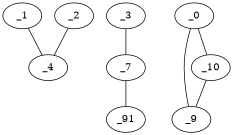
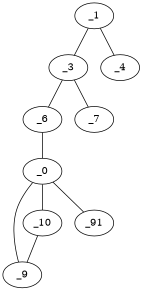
  graph {
    node [charge=0 chem=1 symbol="C  " y=0.0919]
    edge [valence=1]
    _1 [chem=2 symbol="O  " x=2.1811 y=-0.7172]
    _3 [x=2.7688]
    _4 [x=2 y=-2.4397]
-   _2 [x=2.5878 y=-1.6307]
+   _6 [x=2.4598 y=1.0429]
    _7 [x=3.7688]
    n7 [chem=5 label=_0 symbol="S  " x=3.2688 y=1.6307]
    _9 [x=4.0779 y=1.0429]
    _10 [chem=2 symbol="O  " x=2.6811 y=2.4397]
    n10 [chem=2 label=_91 symbol="O  " x=3.8566 y=2.4397]
+   _1 -- _3
    _1 -- _4
+   _3 -- _6
    _3 -- _7
-   _2 -- _4
+   _6 -- n7
    n7 -- _9
    n7 -- _10 [valence=2]
-   _7 -- n10 [valence=2]
+   n7 -- n10 [valence=2]
    _10 -- _9 [valence=2]
  }
